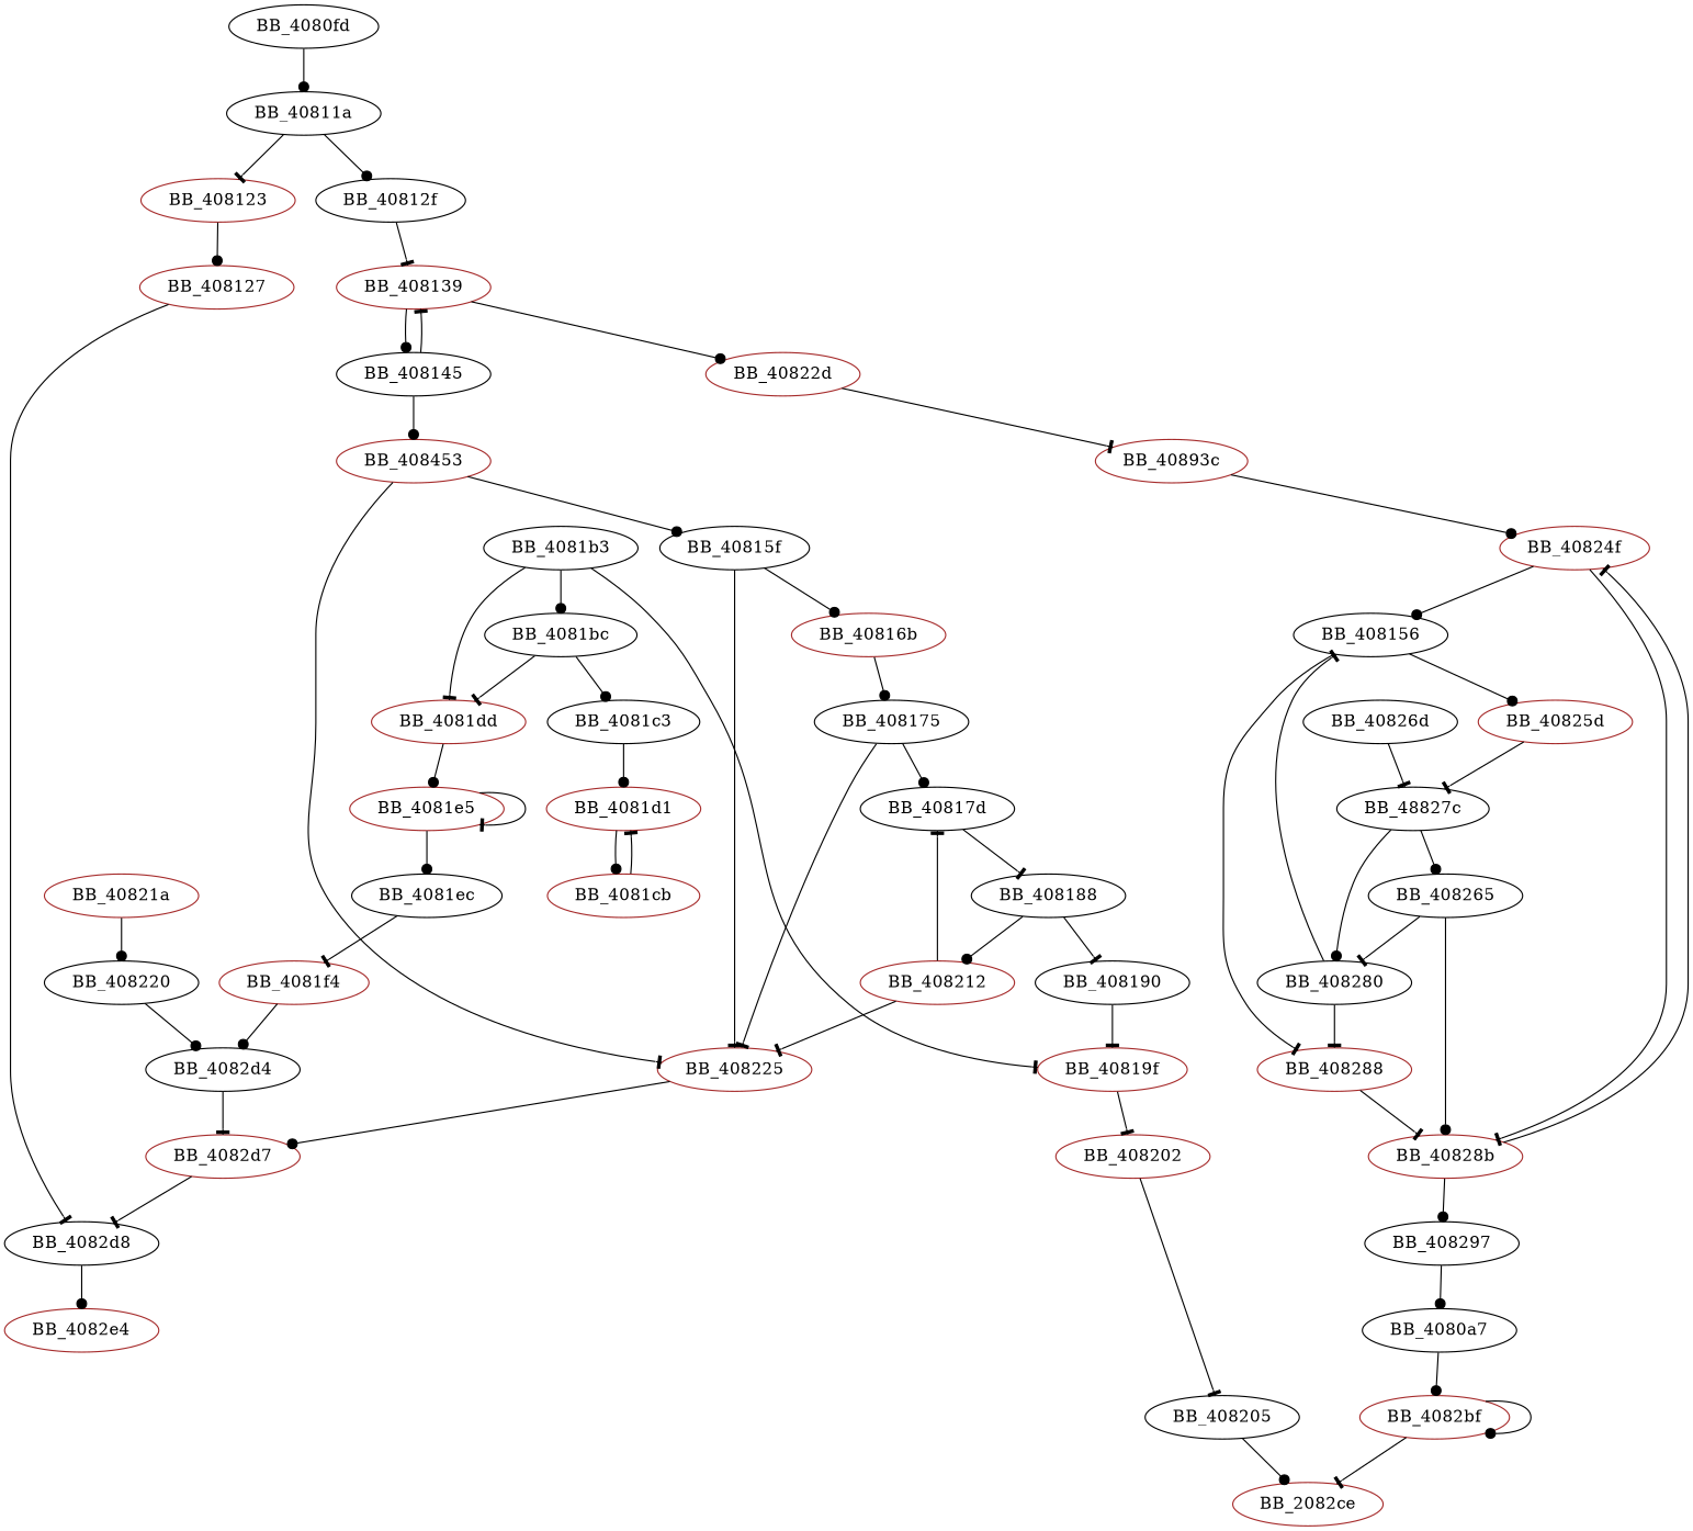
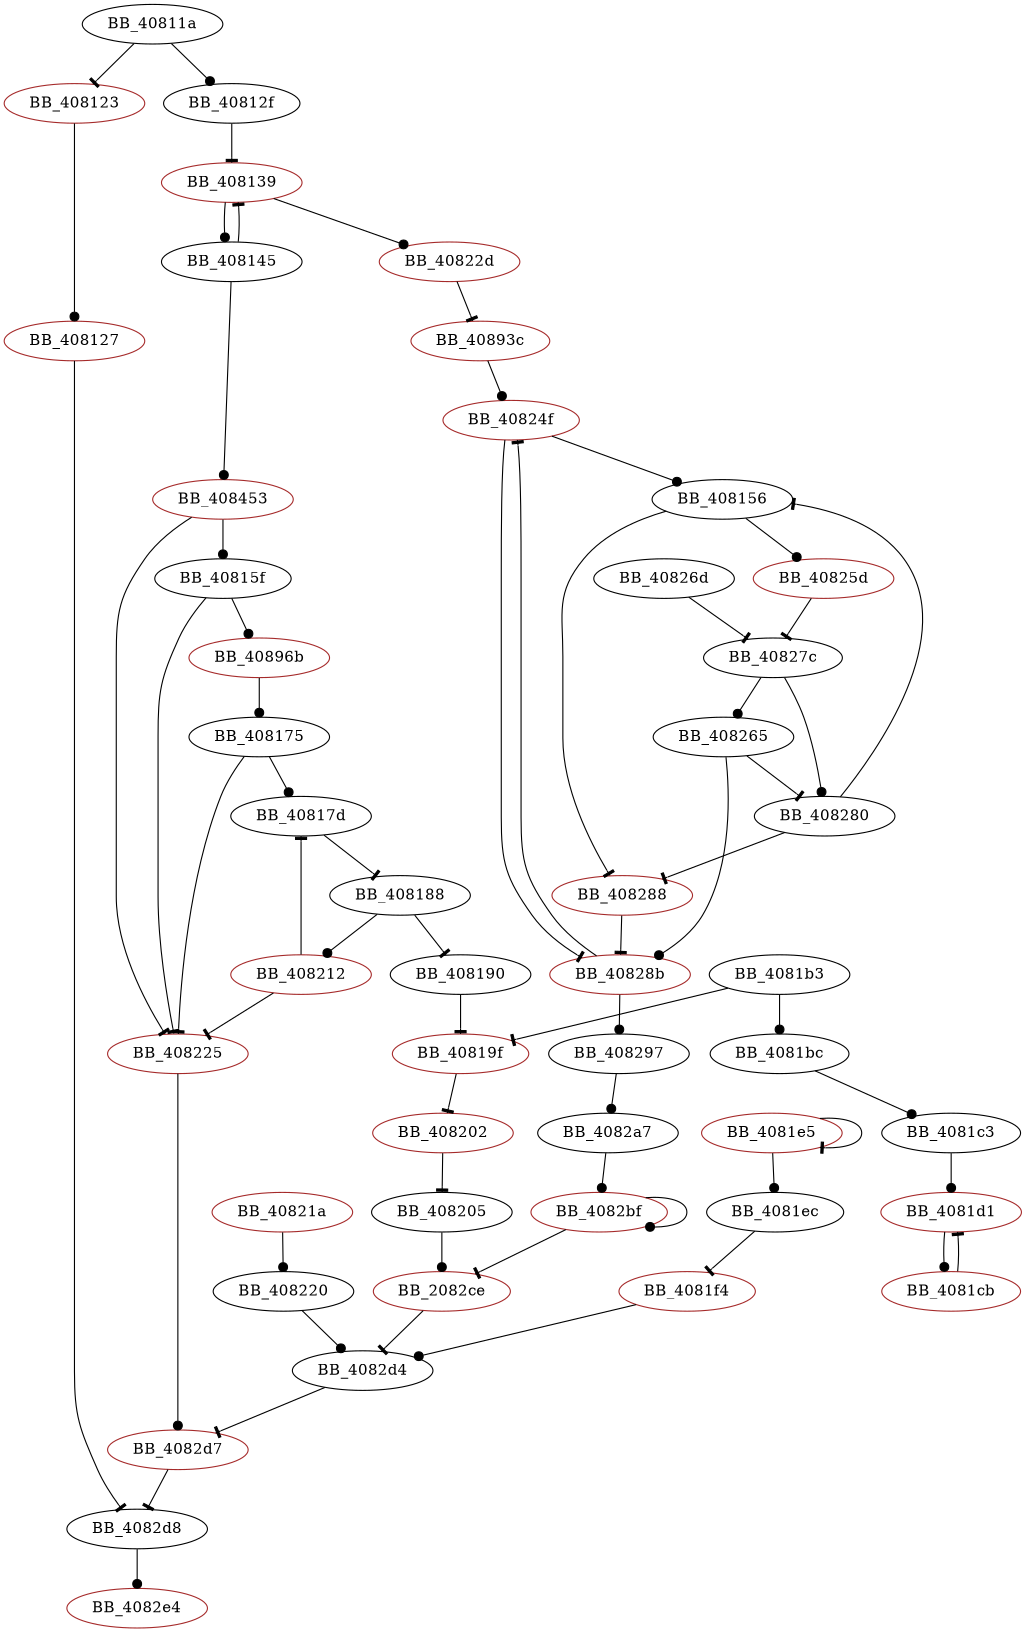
  digraph {
    node [color=brown]
    edge [arrowhead=tee]
-   BB_4080fd [color=black]
    BB_40811a [color=black]
    n3 [label=BB_408123]
    BB_40812f [color=black]
    BB_408127
    BB_408139
    BB_4082d8 [color=black]
    BB_408145 [color=black]
    BB_40822d
    BB_4082e4
    n11 [label=BB_408453]
    n12 [label=BB_40893c]
    BB_40815f [color=black]
    BB_408225
    BB_40824f
-   BB_40816b
+   BB_40816b [label=BB_40896b]
    BB_4082d7
    BB_408175 [color=black]
    BB_40817d [color=black]
    BB_408188 [color=black]
    BB_408190 [color=black]
    BB_408212
    BB_40819f
    BB_408202
    BB_408220 [color=black]
    BB_40821a
    BB_4081b3 [color=black]
    BB_4081bc [color=black]
-   BB_4081dd
    BB_408205 [color=black]
    BB_4081c3 [color=black]
    BB_4081e5
    n33 [label=BB_2082ce]
    BB_4081d1
    BB_4081ec [color=black]
    BB_4081cb
    BB_4081f4
    BB_4082d4 [color=black]
    n39 [color=black label=BB_408156]
    BB_40828b
    BB_40825d
    BB_408288
    BB_408297 [color=black]
-   BB_40827c [color=black label=BB_48827c]
-   BB_4082a7 [color=black label=BB_4080a7]
+   BB_40827c [color=black]
+   BB_4082a7 [color=black]
    BB_408265 [color=black]
    BB_408280 [color=black]
    BB_40826d [color=black]
    BB_4082bf
-   BB_4080fd -> BB_40811a [arrowhead=dot]
    BB_40811a -> n3
    BB_40811a -> BB_40812f [arrowhead=dot]
    n3 -> BB_408127 [arrowhead=dot]
    BB_40812f -> BB_408139
    BB_408127 -> BB_4082d8
    BB_408139 -> BB_408145 [arrowhead=dot]
    BB_408139 -> BB_40822d [arrowhead=dot]
    BB_4082d8 -> BB_4082e4 [arrowhead=dot]
    BB_408145 -> BB_408139
    BB_408145 -> n11 [arrowhead=dot]
    BB_40822d -> n12
    n11 -> BB_40815f [arrowhead=dot]
    n11 -> BB_408225
    n12 -> BB_40824f [arrowhead=dot]
    BB_40815f -> BB_408225
    BB_40815f -> BB_40816b [arrowhead=dot]
    BB_408225 -> BB_4082d7 [arrowhead=dot]
    BB_40824f -> n39 [arrowhead=dot]
    BB_40824f -> BB_40828b
    BB_40816b -> BB_408175 [arrowhead=dot]
    BB_4082d7 -> BB_4082d8
    BB_408175 -> BB_408225
    BB_408175 -> BB_40817d [arrowhead=dot]
    BB_40817d -> BB_408188
    BB_408188 -> BB_408190
    BB_408188 -> BB_408212 [arrowhead=dot]
    BB_408190 -> BB_40819f
    BB_408212 -> BB_408225
    BB_408212 -> BB_40817d
    BB_40819f -> BB_408202
    BB_408202 -> BB_408205
    BB_408220 -> BB_4082d4 [arrowhead=dot]
    BB_40821a -> BB_408220 [arrowhead=dot]
    BB_4081b3 -> BB_40819f
    BB_4081b3 -> BB_4081bc [arrowhead=dot]
-   BB_4081b3 -> BB_4081dd
-   BB_4081bc -> BB_4081dd
    BB_4081bc -> BB_4081c3 [arrowhead=dot]
-   BB_4081dd -> BB_4081e5 [arrowhead=dot]
    BB_408205 -> n33 [arrowhead=dot]
    BB_4081c3 -> BB_4081d1 [arrowhead=dot]
    BB_4081e5 -> BB_4081e5
    BB_4081e5 -> BB_4081ec [arrowhead=dot]
+   n33 -> BB_4082d4
    BB_4081d1 -> BB_4081cb [arrowhead=dot]
    BB_4081ec -> BB_4081f4
    BB_4081cb -> BB_4081d1
    BB_4081f4 -> BB_4082d4 [arrowhead=dot]
    BB_4082d4 -> BB_4082d7
    n39 -> BB_40825d [arrowhead=dot]
    n39 -> BB_408288
    BB_40828b -> BB_40824f
    BB_40828b -> BB_408297 [arrowhead=dot]
    BB_40825d -> BB_40827c
    BB_408288 -> BB_40828b
    BB_408297 -> BB_4082a7 [arrowhead=dot]
    BB_40827c -> BB_408265 [arrowhead=dot]
    BB_40827c -> BB_408280 [arrowhead=dot]
    BB_4082a7 -> BB_4082bf [arrowhead=dot]
    BB_408265 -> BB_40828b [arrowhead=dot]
    BB_408265 -> BB_408280
    BB_408280 -> n39
    BB_408280 -> BB_408288
    BB_40826d -> BB_40827c
    BB_4082bf -> n33
    BB_4082bf -> BB_4082bf [arrowhead=dot]
  }
